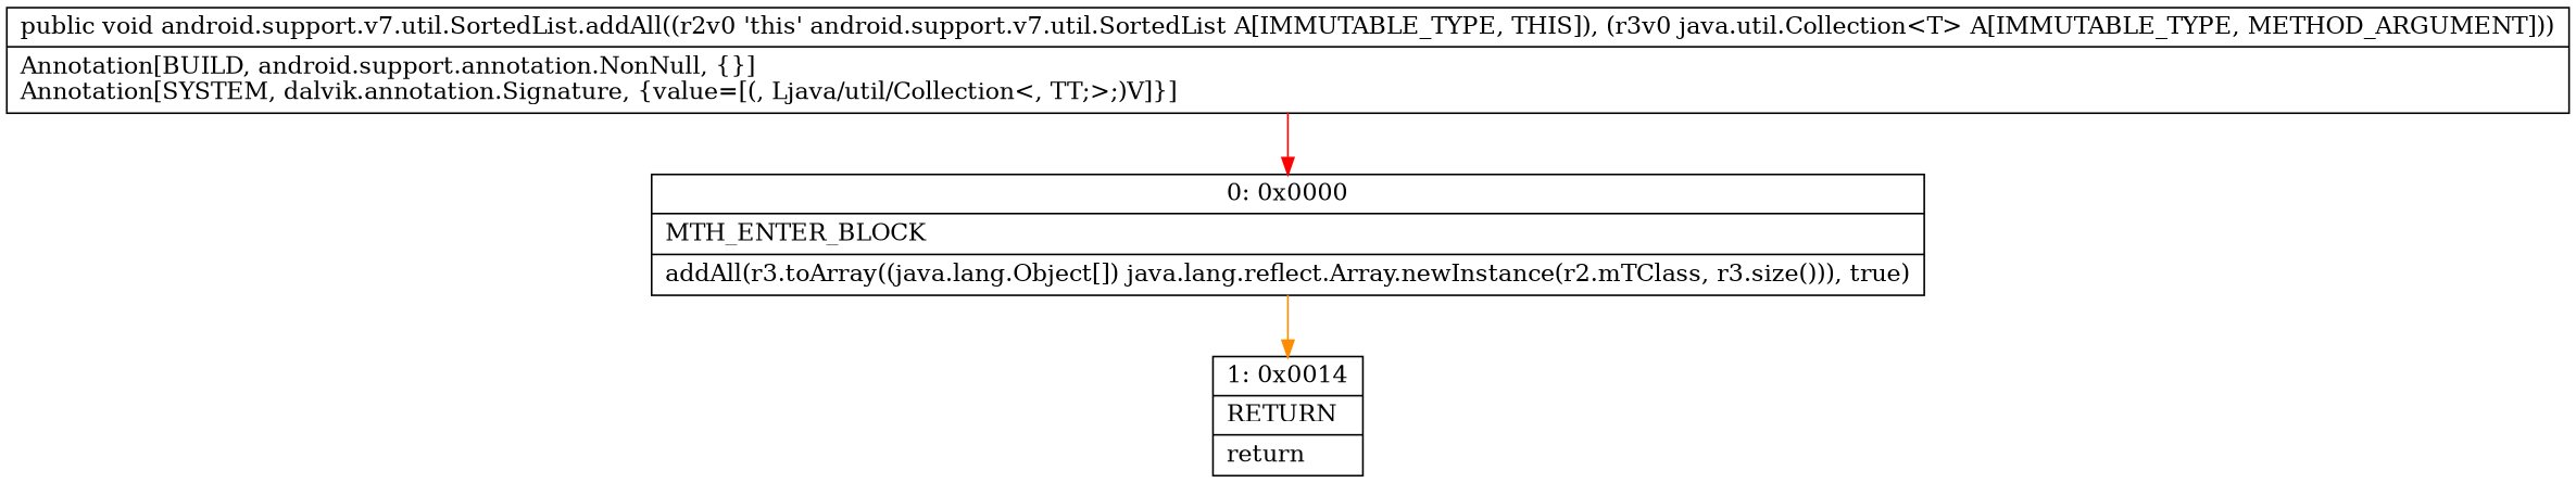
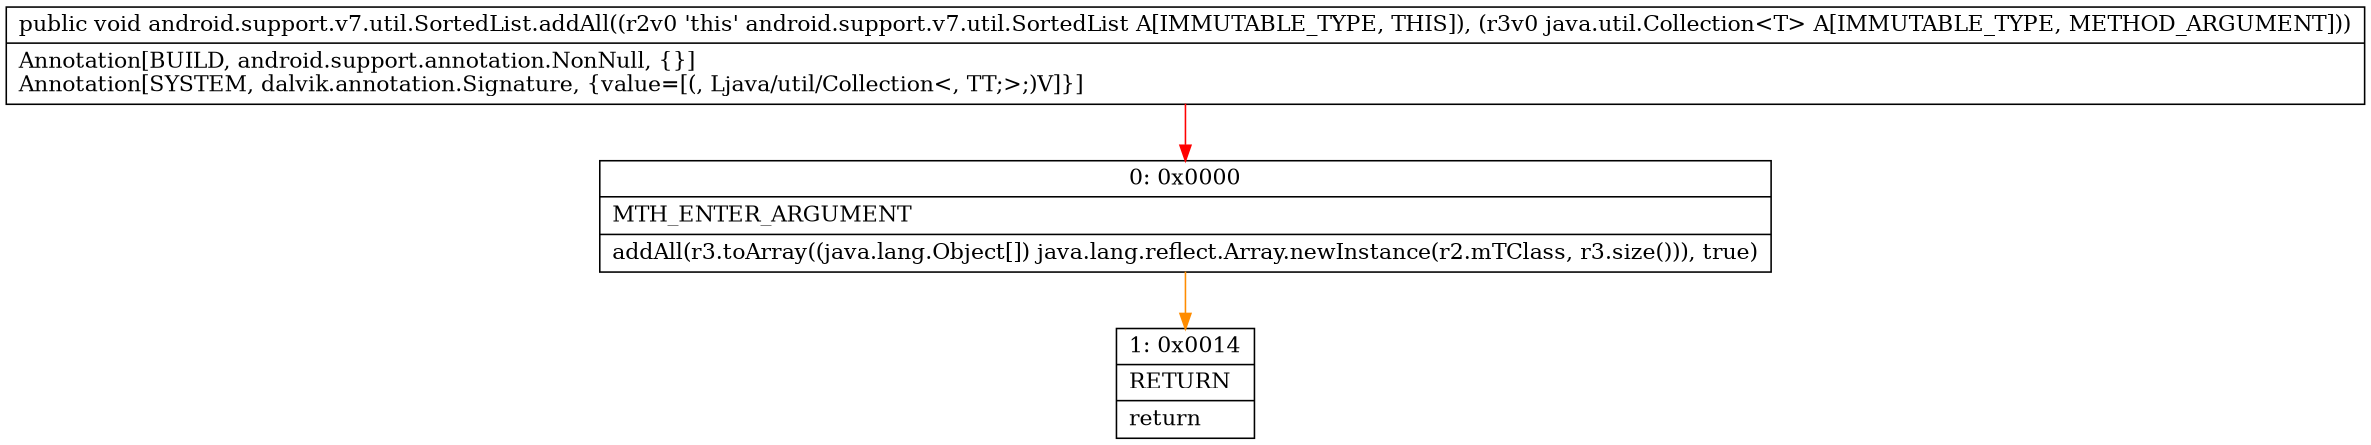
  digraph {
    node [shape=record]
-   n1 [label="{0\:\ 0x0000|MTH_ENTER_BLOCK\l|addAll(r3.toArray((java.lang.Object[]) java.lang.reflect.Array.newInstance(r2.mTClass, r3.size())), true)\l}"]
+   n1 [label="{0\:\ 0x0000|MTH_ENTER_ARGUMENT\l|addAll(r3.toArray((java.lang.Object[]) java.lang.reflect.Array.newInstance(r2.mTClass, r3.size())), true)\l}"]
    n2 [label="{1\:\ 0x0014|RETURN\l|return\l}"]
    n3 [label="{public void android.support.v7.util.SortedList.addAll((r2v0 'this' android.support.v7.util.SortedList A[IMMUTABLE_TYPE, THIS]), (r3v0 java.util.Collection\<T\> A[IMMUTABLE_TYPE, METHOD_ARGUMENT]))  | Annotation[BUILD, android.support.annotation.NonNull, \{\}]\lAnnotation[SYSTEM, dalvik.annotation.Signature, \{value=[(, Ljava\/util\/Collection\<, TT;\>;)V]\}]\l}"]
    n1 -> n2 [color=darkorange]
    n3 -> n1 [color=red]
  }
